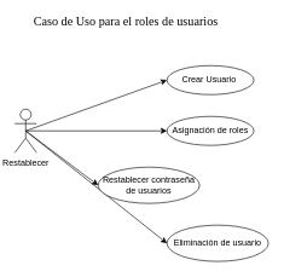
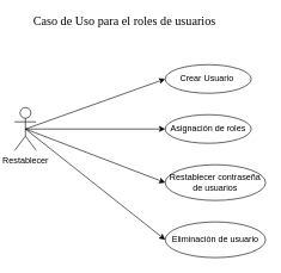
  <mxCell id="0" value="" />
  <mxCell id="1" parent="0" />
  <mxCell id="2" style="rounded=0;orthogonalLoop=1;jettySize=auto;html=1;exitX=0.5;exitY=0.5;exitDx=0;exitDy=0;exitPerimeter=0;entryX=0;entryY=0.5;entryDx=0;entryDy=0;strokeColor=none;" edge="1" parent="1" source="7" target="8"><mxGeometry relative="1" as="geometry" /></mxCell>
  <mxCell id="3" style="orthogonalLoop=1;jettySize=auto;html=1;exitX=0.5;exitY=0.5;exitDx=0;exitDy=0;exitPerimeter=0;entryX=0;entryY=0.5;entryDx=0;entryDy=0;rounded=0;" edge="1" parent="1" source="7" target="9"><mxGeometry relative="1" as="geometry" /></mxCell>
  <mxCell id="4" style="edgeStyle=none;rounded=0;orthogonalLoop=1;jettySize=auto;html=1;exitX=0.5;exitY=0.5;exitDx=0;exitDy=0;exitPerimeter=0;entryX=0;entryY=0.5;entryDx=0;entryDy=0;" edge="1" parent="1" source="7" target="11"><mxGeometry relative="1" as="geometry" /></mxCell>
  <mxCell id="5" style="edgeStyle=none;rounded=0;orthogonalLoop=1;jettySize=auto;html=1;exitX=0.5;exitY=0.5;exitDx=0;exitDy=0;exitPerimeter=0;fontFamily=Times New Roman;fontSize=17;" edge="1" parent="1" source="7"><mxGeometry relative="1" as="geometry"><mxPoint x="230" y="110" as="targetPoint" /></mxGeometry></mxCell>
  <mxCell id="6" style="edgeStyle=none;rounded=0;orthogonalLoop=1;jettySize=auto;html=1;exitX=0.5;exitY=0.5;exitDx=0;exitDy=0;exitPerimeter=0;entryX=0;entryY=0.5;entryDx=0;entryDy=0;fontFamily=Times New Roman;fontSize=17;" edge="1" parent="1" source="7" target="12"><mxGeometry relative="1" as="geometry" /></mxCell>
  <mxCell id="7" value="Restablecer" style="shape=umlActor;verticalLabelPosition=bottom;verticalAlign=top;html=1;outlineConnect=0;" vertex="1" parent="1"><mxGeometry x="20" y="150" width="30" height="60" as="geometry" /></mxCell>
  <mxCell id="8" value="Crear Usuario&amp;nbsp;" style="ellipse;whiteSpace=wrap;html=1;" vertex="1" parent="1"><mxGeometry x="230" y="90" width="120" height="40" as="geometry" /></mxCell>
- <mxCell id="9" value="Restablecer contraseña de usuarios" style="ellipse;whiteSpace=wrap;html=1;" vertex="1" parent="1"><mxGeometry x="135" y="230" width="140" height="50" as="geometry" /></mxCell>
+ <mxCell id="9" value="Restablecer contraseña de usuarios" style="ellipse;whiteSpace=wrap;html=1;" vertex="1" parent="1"><mxGeometry x="230" y="230" width="140" height="50" as="geometry" /></mxCell>
  <mxCell id="10" value="&lt;font face=&quot;Times New Roman&quot; style=&quot;font-size: 17px;&quot;&gt;Caso de Uso para el roles de usuarios&amp;nbsp;&lt;/font&gt;" style="text;html=1;resizable=0;autosize=1;align=center;verticalAlign=middle;points=[];fillColor=none;strokeColor=none;rounded=0;" vertex="1" parent="1"><mxGeometry x="30" y="20" width="290" height="20" as="geometry" /></mxCell>
  <mxCell id="11" value="Asignación de roles" style="ellipse;whiteSpace=wrap;html=1;" vertex="1" parent="1"><mxGeometry x="230" y="160" width="120" height="40" as="geometry" /></mxCell>
  <mxCell id="12" value="Eliminación de usuario" style="ellipse;whiteSpace=wrap;html=1;" vertex="1" parent="1"><mxGeometry x="230" y="310" width="140" height="50" as="geometry" /></mxCell>
